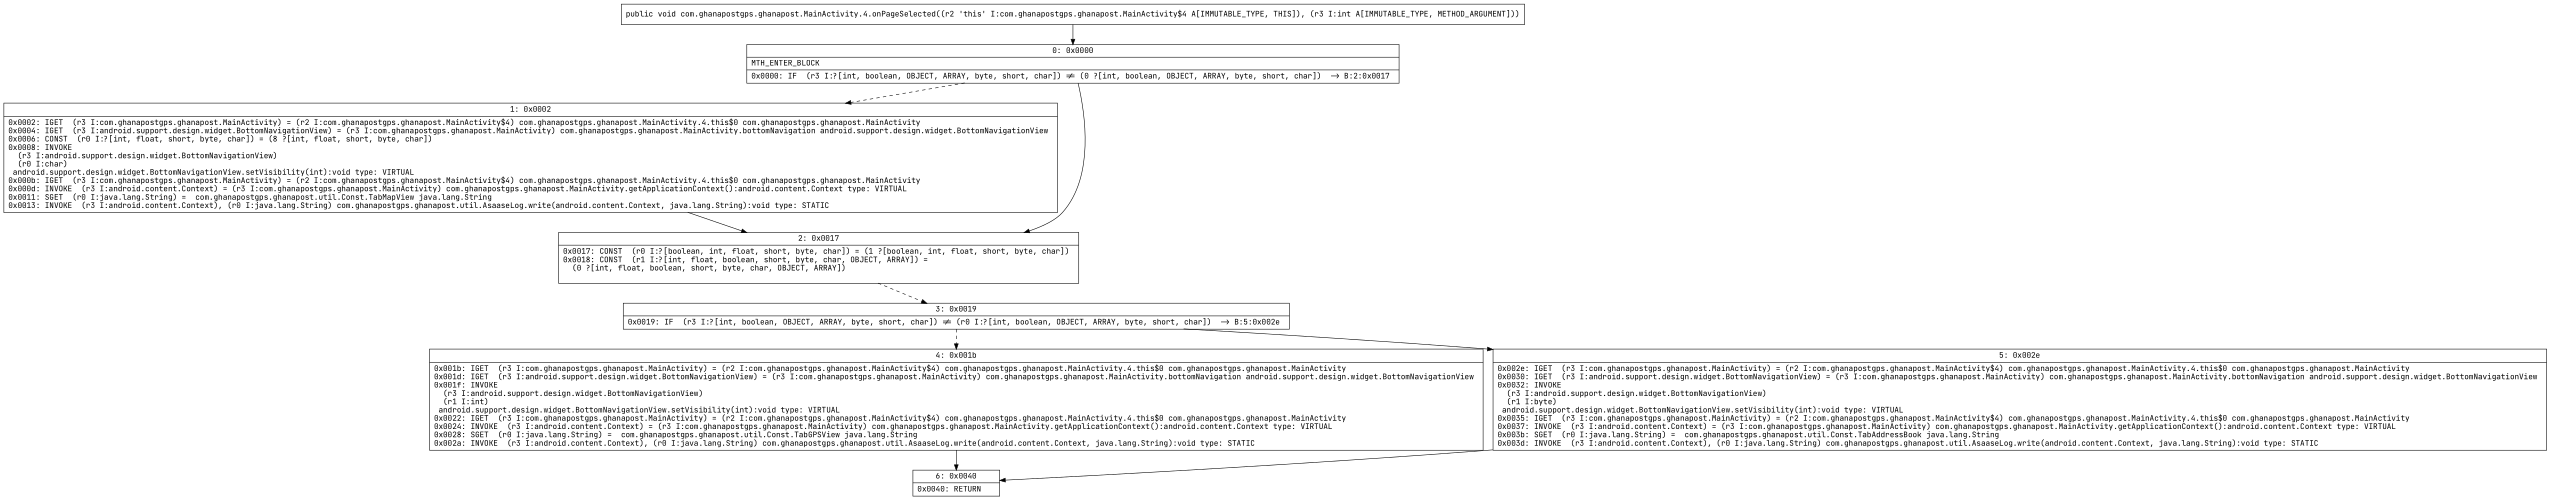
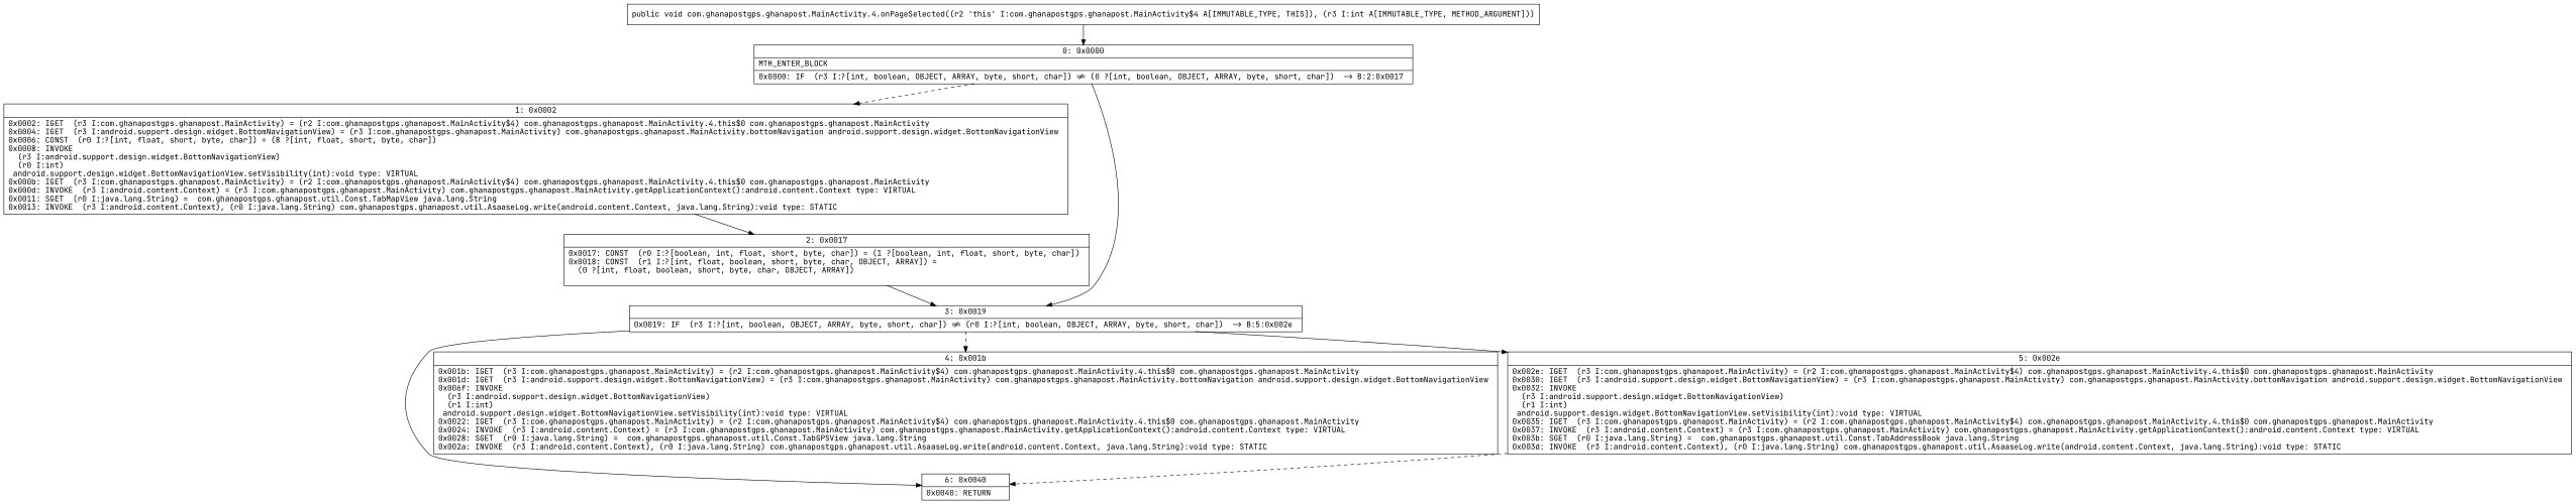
  digraph {
    fontname="JetBrains Mono"
    node [fontname="JetBrains Mono" shape=record]
    edge [fontname="JetBrains Mono"]
    n1 [label="{0\:\ 0x0000|MTH_ENTER_BLOCK\l|0x0000: IF  (r3 I:?[int, boolean, OBJECT, ARRAY, byte, short, char]) != (0 ?[int, boolean, OBJECT, ARRAY, byte, short, char])  \-\> B:2:0x0017 \l}"]
-   n2 [label="{1\:\ 0x0002|0x0002: IGET  (r3 I:com.ghanapostgps.ghanapost.MainActivity) = (r2 I:com.ghanapostgps.ghanapost.MainActivity$4) com.ghanapostgps.ghanapost.MainActivity.4.this$0 com.ghanapostgps.ghanapost.MainActivity \l0x0004: IGET  (r3 I:android.support.design.widget.BottomNavigationView) = (r3 I:com.ghanapostgps.ghanapost.MainActivity) com.ghanapostgps.ghanapost.MainActivity.bottomNavigation android.support.design.widget.BottomNavigationView \l0x0006: CONST  (r0 I:?[int, float, short, byte, char]) = (8 ?[int, float, short, byte, char]) \l0x0008: INVOKE  \l  (r3 I:android.support.design.widget.BottomNavigationView)\l  (r0 I:char)\l android.support.design.widget.BottomNavigationView.setVisibility(int):void type: VIRTUAL \l0x000b: IGET  (r3 I:com.ghanapostgps.ghanapost.MainActivity) = (r2 I:com.ghanapostgps.ghanapost.MainActivity$4) com.ghanapostgps.ghanapost.MainActivity.4.this$0 com.ghanapostgps.ghanapost.MainActivity \l0x000d: INVOKE  (r3 I:android.content.Context) = (r3 I:com.ghanapostgps.ghanapost.MainActivity) com.ghanapostgps.ghanapost.MainActivity.getApplicationContext():android.content.Context type: VIRTUAL \l0x0011: SGET  (r0 I:java.lang.String) =  com.ghanapostgps.ghanapost.util.Const.TabMapView java.lang.String \l0x0013: INVOKE  (r3 I:android.content.Context), (r0 I:java.lang.String) com.ghanapostgps.ghanapost.util.AsaaseLog.write(android.content.Context, java.lang.String):void type: STATIC \l}"]
+   n2 [label="{1\:\ 0x0002|0x0002: IGET  (r3 I:com.ghanapostgps.ghanapost.MainActivity) = (r2 I:com.ghanapostgps.ghanapost.MainActivity$4) com.ghanapostgps.ghanapost.MainActivity.4.this$0 com.ghanapostgps.ghanapost.MainActivity \l0x0004: IGET  (r3 I:android.support.design.widget.BottomNavigationView) = (r3 I:com.ghanapostgps.ghanapost.MainActivity) com.ghanapostgps.ghanapost.MainActivity.bottomNavigation android.support.design.widget.BottomNavigationView \l0x0006: CONST  (r0 I:?[int, float, short, byte, char]) = (8 ?[int, float, short, byte, char]) \l0x0008: INVOKE  \l  (r3 I:android.support.design.widget.BottomNavigationView)\l  (r0 I:int)\l android.support.design.widget.BottomNavigationView.setVisibility(int):void type: VIRTUAL \l0x000b: IGET  (r3 I:com.ghanapostgps.ghanapost.MainActivity) = (r2 I:com.ghanapostgps.ghanapost.MainActivity$4) com.ghanapostgps.ghanapost.MainActivity.4.this$0 com.ghanapostgps.ghanapost.MainActivity \l0x000d: INVOKE  (r3 I:android.content.Context) = (r3 I:com.ghanapostgps.ghanapost.MainActivity) com.ghanapostgps.ghanapost.MainActivity.getApplicationContext():android.content.Context type: VIRTUAL \l0x0011: SGET  (r0 I:java.lang.String) =  com.ghanapostgps.ghanapost.util.Const.TabMapView java.lang.String \l0x0013: INVOKE  (r3 I:android.content.Context), (r0 I:java.lang.String) com.ghanapostgps.ghanapost.util.AsaaseLog.write(android.content.Context, java.lang.String):void type: STATIC \l}"]
    n3 [label="{2\:\ 0x0017|0x0017: CONST  (r0 I:?[boolean, int, float, short, byte, char]) = (1 ?[boolean, int, float, short, byte, char]) \l0x0018: CONST  (r1 I:?[int, float, boolean, short, byte, char, OBJECT, ARRAY]) = \l  (0 ?[int, float, boolean, short, byte, char, OBJECT, ARRAY])\l \l}"]
    n4 [label="{3\:\ 0x0019|0x0019: IF  (r3 I:?[int, boolean, OBJECT, ARRAY, byte, short, char]) != (r0 I:?[int, boolean, OBJECT, ARRAY, byte, short, char])  \-\> B:5:0x002e \l}"]
    n5 [label="{6\:\ 0x0040|0x0040: RETURN   \l}"]
-   n6 [label="{4\:\ 0x001b|0x001b: IGET  (r3 I:com.ghanapostgps.ghanapost.MainActivity) = (r2 I:com.ghanapostgps.ghanapost.MainActivity$4) com.ghanapostgps.ghanapost.MainActivity.4.this$0 com.ghanapostgps.ghanapost.MainActivity \l0x001d: IGET  (r3 I:android.support.design.widget.BottomNavigationView) = (r3 I:com.ghanapostgps.ghanapost.MainActivity) com.ghanapostgps.ghanapost.MainActivity.bottomNavigation android.support.design.widget.BottomNavigationView \l0x001f: INVOKE  \l  (r3 I:android.support.design.widget.BottomNavigationView)\l  (r1 I:int)\l android.support.design.widget.BottomNavigationView.setVisibility(int):void type: VIRTUAL \l0x0022: IGET  (r3 I:com.ghanapostgps.ghanapost.MainActivity) = (r2 I:com.ghanapostgps.ghanapost.MainActivity$4) com.ghanapostgps.ghanapost.MainActivity.4.this$0 com.ghanapostgps.ghanapost.MainActivity \l0x0024: INVOKE  (r3 I:android.content.Context) = (r3 I:com.ghanapostgps.ghanapost.MainActivity) com.ghanapostgps.ghanapost.MainActivity.getApplicationContext():android.content.Context type: VIRTUAL \l0x0028: SGET  (r0 I:java.lang.String) =  com.ghanapostgps.ghanapost.util.Const.TabGPSView java.lang.String \l0x002a: INVOKE  (r3 I:android.content.Context), (r0 I:java.lang.String) com.ghanapostgps.ghanapost.util.AsaaseLog.write(android.content.Context, java.lang.String):void type: STATIC \l}"]
-   n7 [label="{5\:\ 0x002e|0x002e: IGET  (r3 I:com.ghanapostgps.ghanapost.MainActivity) = (r2 I:com.ghanapostgps.ghanapost.MainActivity$4) com.ghanapostgps.ghanapost.MainActivity.4.this$0 com.ghanapostgps.ghanapost.MainActivity \l0x0030: IGET  (r3 I:android.support.design.widget.BottomNavigationView) = (r3 I:com.ghanapostgps.ghanapost.MainActivity) com.ghanapostgps.ghanapost.MainActivity.bottomNavigation android.support.design.widget.BottomNavigationView \l0x0032: INVOKE  \l  (r3 I:android.support.design.widget.BottomNavigationView)\l  (r1 I:byte)\l android.support.design.widget.BottomNavigationView.setVisibility(int):void type: VIRTUAL \l0x0035: IGET  (r3 I:com.ghanapostgps.ghanapost.MainActivity) = (r2 I:com.ghanapostgps.ghanapost.MainActivity$4) com.ghanapostgps.ghanapost.MainActivity.4.this$0 com.ghanapostgps.ghanapost.MainActivity \l0x0037: INVOKE  (r3 I:android.content.Context) = (r3 I:com.ghanapostgps.ghanapost.MainActivity) com.ghanapostgps.ghanapost.MainActivity.getApplicationContext():android.content.Context type: VIRTUAL \l0x003b: SGET  (r0 I:java.lang.String) =  com.ghanapostgps.ghanapost.util.Const.TabAddressBook java.lang.String \l0x003d: INVOKE  (r3 I:android.content.Context), (r0 I:java.lang.String) com.ghanapostgps.ghanapost.util.AsaaseLog.write(android.content.Context, java.lang.String):void type: STATIC \l}"]
+   n6 [label="{4\:\ 0x001b|0x001b: IGET  (r3 I:com.ghanapostgps.ghanapost.MainActivity) = (r2 I:com.ghanapostgps.ghanapost.MainActivity$4) com.ghanapostgps.ghanapost.MainActivity.4.this$0 com.ghanapostgps.ghanapost.MainActivity \l0x001d: IGET  (r3 I:android.support.design.widget.BottomNavigationView) = (r3 I:com.ghanapostgps.ghanapost.MainActivity) com.ghanapostgps.ghanapost.MainActivity.bottomNavigation android.support.design.widget.BottomNavigationView \l0x006f: INVOKE  \l  (r3 I:android.support.design.widget.BottomNavigationView)\l  (r1 I:int)\l android.support.design.widget.BottomNavigationView.setVisibility(int):void type: VIRTUAL \l0x0022: IGET  (r3 I:com.ghanapostgps.ghanapost.MainActivity) = (r2 I:com.ghanapostgps.ghanapost.MainActivity$4) com.ghanapostgps.ghanapost.MainActivity.4.this$0 com.ghanapostgps.ghanapost.MainActivity \l0x0024: INVOKE  (r3 I:android.content.Context) = (r3 I:com.ghanapostgps.ghanapost.MainActivity) com.ghanapostgps.ghanapost.MainActivity.getApplicationContext():android.content.Context type: VIRTUAL \l0x0028: SGET  (r0 I:java.lang.String) =  com.ghanapostgps.ghanapost.util.Const.TabGPSView java.lang.String \l0x002a: INVOKE  (r3 I:android.content.Context), (r0 I:java.lang.String) com.ghanapostgps.ghanapost.util.AsaaseLog.write(android.content.Context, java.lang.String):void type: STATIC \l}"]
+   n7 [label="{5\:\ 0x002e|0x002e: IGET  (r3 I:com.ghanapostgps.ghanapost.MainActivity) = (r2 I:com.ghanapostgps.ghanapost.MainActivity$4) com.ghanapostgps.ghanapost.MainActivity.4.this$0 com.ghanapostgps.ghanapost.MainActivity \l0x0030: IGET  (r3 I:android.support.design.widget.BottomNavigationView) = (r3 I:com.ghanapostgps.ghanapost.MainActivity) com.ghanapostgps.ghanapost.MainActivity.bottomNavigation android.support.design.widget.BottomNavigationView \l0x0032: INVOKE  \l  (r3 I:android.support.design.widget.BottomNavigationView)\l  (r1 I:int)\l android.support.design.widget.BottomNavigationView.setVisibility(int):void type: VIRTUAL \l0x0035: IGET  (r3 I:com.ghanapostgps.ghanapost.MainActivity) = (r2 I:com.ghanapostgps.ghanapost.MainActivity$4) com.ghanapostgps.ghanapost.MainActivity.4.this$0 com.ghanapostgps.ghanapost.MainActivity \l0x0037: INVOKE  (r3 I:android.content.Context) = (r3 I:com.ghanapostgps.ghanapost.MainActivity) com.ghanapostgps.ghanapost.MainActivity.getApplicationContext():android.content.Context type: VIRTUAL \l0x003b: SGET  (r0 I:java.lang.String) =  com.ghanapostgps.ghanapost.util.Const.TabAddressBook java.lang.String \l0x003d: INVOKE  (r3 I:android.content.Context), (r0 I:java.lang.String) com.ghanapostgps.ghanapost.util.AsaaseLog.write(android.content.Context, java.lang.String):void type: STATIC \l}"]
    n8 [label="{public void com.ghanapostgps.ghanapost.MainActivity.4.onPageSelected((r2 'this' I:com.ghanapostgps.ghanapost.MainActivity$4 A[IMMUTABLE_TYPE, THIS]), (r3 I:int A[IMMUTABLE_TYPE, METHOD_ARGUMENT])) }"]
    n1 -> n2 [style=dashed]
-   n1 -> n3
+   n1 -> n4
    n2 -> n3
-   n3 -> n4 [style=dashed]
+   n3 -> n4
    n4 -> n6 [style=dashed]
    n4 -> n7
-   n6 -> n5
-   n7 -> n5
+   n4 -> n5
+   n7 -> n5 [style=dashed]
    n8 -> n1
  }
